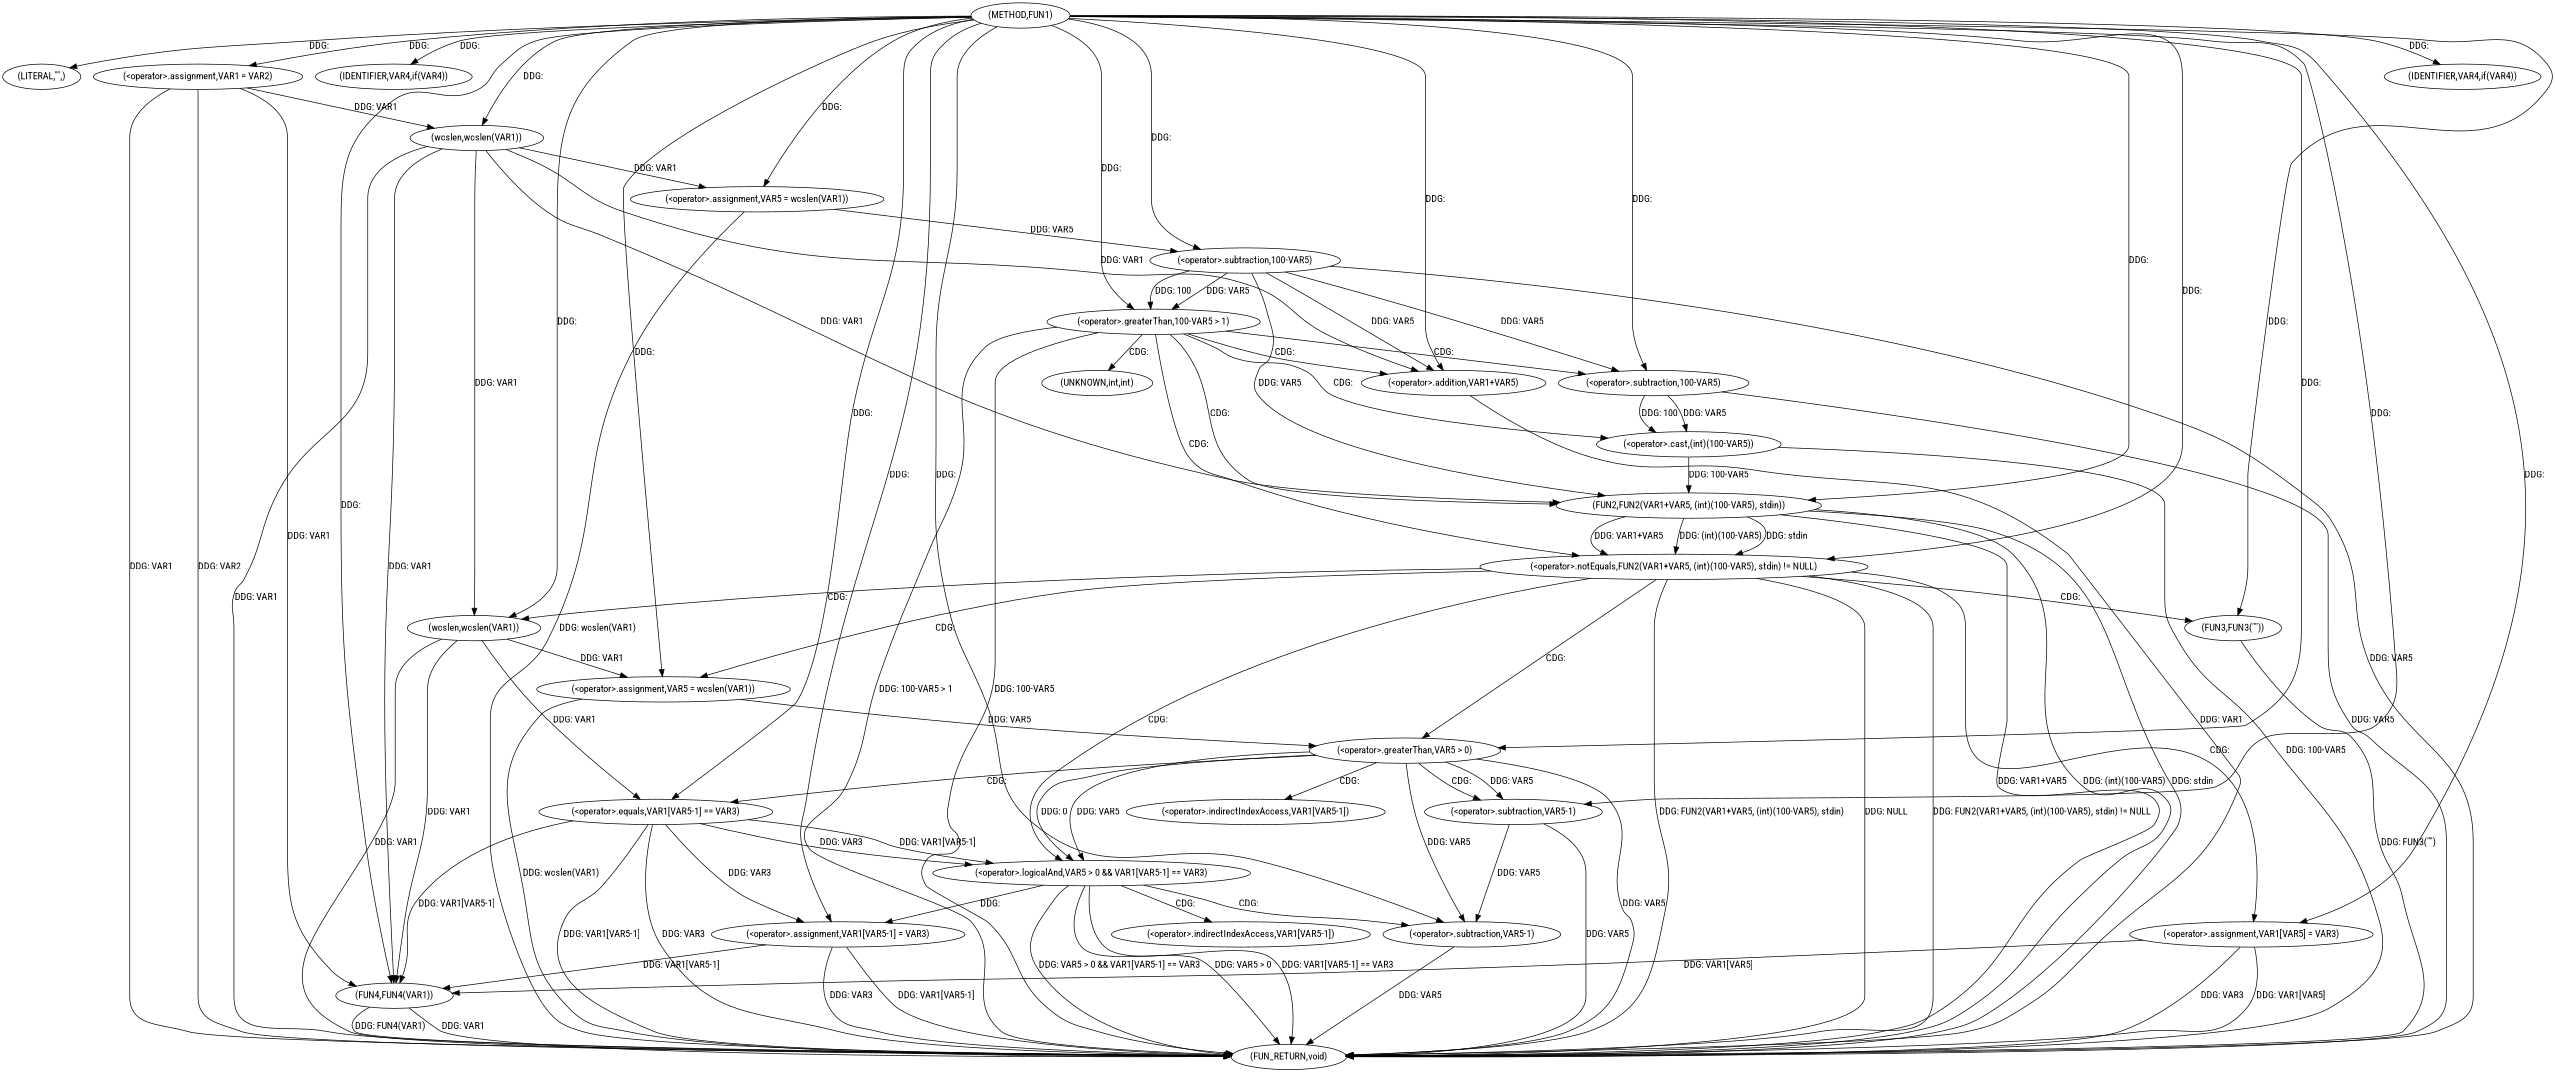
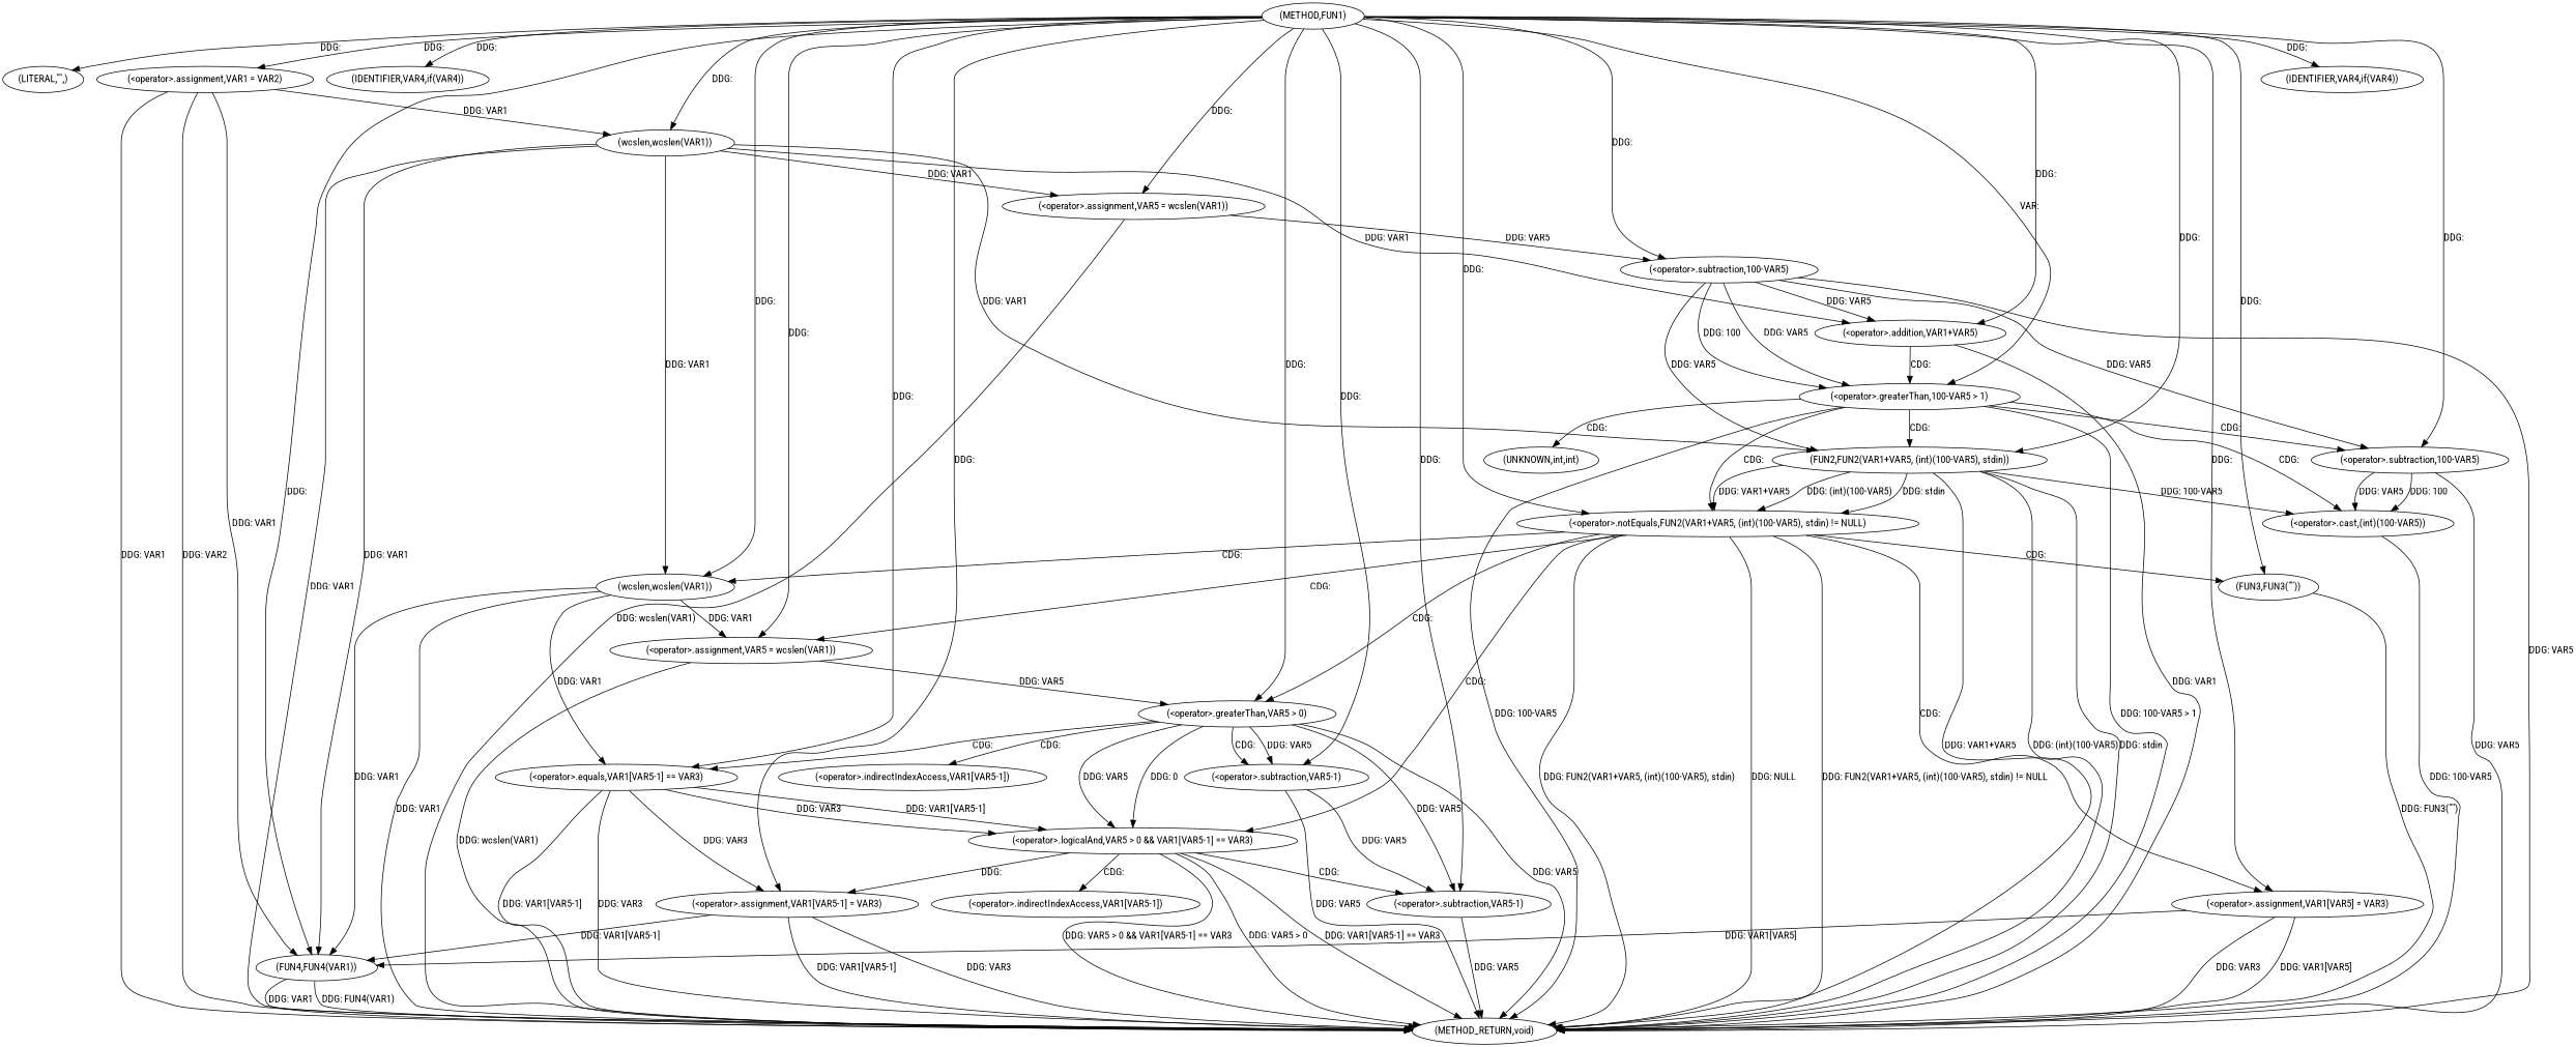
  digraph {
    fontname="Roboto Condensed"
    node [fontname="Roboto Condensed"]
    edge [fontname="Roboto Condensed"]
    n1 [label="(METHOD,FUN1)"]
    n2 [label="(LITERAL,\"\",)"]
    n3 [label="(<operator>.assignment,VAR1 = VAR2)"]
    n4 [label="(IDENTIFIER,VAR4,if(VAR4))"]
    n5 [label="(<operator>.assignment,VAR5 = wcslen(VAR1))"]
    n6 [label="(wcslen,wcslen(VAR1))"]
    n7 [label="(<operator>.greaterThan,100-VAR5 > 1)"]
    n8 [label="(<operator>.subtraction,100-VAR5)"]
    n9 [label="(<operator>.notEquals,FUN2(VAR1+VAR5, (int)(100-VAR5), stdin) != NULL)"]
    n10 [label="(FUN2,FUN2(VAR1+VAR5, (int)(100-VAR5), stdin))"]
    n11 [label="(<operator>.addition,VAR1+VAR5)"]
    n12 [label="(<operator>.subtraction,100-VAR5)"]
    n13 [label="(<operator>.assignment,VAR5 = wcslen(VAR1))"]
    n14 [label="(wcslen,wcslen(VAR1))"]
    n15 [label="(<operator>.greaterThan,VAR5 > 0)"]
    n16 [label="(<operator>.equals,VAR1[VAR5-1] == VAR3)"]
    n17 [label="(<operator>.subtraction,VAR5-1)"]
    n18 [label="(<operator>.assignment,VAR1[VAR5-1] = VAR3)"]
    n19 [label="(<operator>.subtraction,VAR5-1)"]
    n20 [label="(FUN3,FUN3(\"\"))"]
    n21 [label="(<operator>.assignment,VAR1[VAR5] = VAR3)"]
    n22 [label="(IDENTIFIER,VAR4,if(VAR4))"]
    n23 [label="(FUN4,FUN4(VAR1))"]
-   n24 [label="(FUN_RETURN,void)"]
+   n24 [label="(METHOD_RETURN,void)"]
    n25 [label="(<operator>.cast,(int)(100-VAR5))"]
    n26 [label="(UNKNOWN,int,int)"]
    n27 [label="(<operator>.logicalAnd,VAR5 > 0 && VAR1[VAR5-1] == VAR3)"]
    n28 [label="(<operator>.indirectIndexAccess,VAR1[VAR5-1])"]
    n29 [label="(<operator>.indirectIndexAccess,VAR1[VAR5-1])"]
    n1 -> n2 [label="DDG: "]
    n1 -> n3 [label="DDG: "]
    n1 -> n4 [label="DDG: "]
    n1 -> n5 [label="DDG: "]
    n1 -> n6 [label="DDG: "]
-   n1 -> n7 [label="DDG: "]
+   n1 -> n7 [label="VAR: "]
    n1 -> n8 [label="DDG: "]
    n1 -> n9 [label="DDG: "]
    n1 -> n10 [label="DDG: "]
    n1 -> n11 [label="DDG: "]
    n1 -> n12 [label="DDG: "]
    n1 -> n13 [label="DDG: "]
    n1 -> n14 [label="DDG: "]
    n1 -> n15 [label="DDG: "]
    n1 -> n16 [label="DDG: "]
    n1 -> n17 [label="DDG: "]
    n1 -> n18 [label="DDG: "]
    n1 -> n19 [label="DDG: "]
    n1 -> n20 [label="DDG: "]
    n1 -> n21 [label="DDG: "]
    n1 -> n22 [label="DDG: "]
    n1 -> n23 [label="DDG: "]
    n3 -> n6 [label="DDG: VAR1"]
    n3 -> n23 [label="DDG: VAR1"]
    n3 -> n24 [label="DDG: VAR1"]
    n3 -> n24 [label="DDG: VAR2"]
    n5 -> n8 [label="DDG: VAR5"]
    n5 -> n24 [label="DDG: wcslen(VAR1)"]
    n6 -> n5 [label="DDG: VAR1"]
    n6 -> n10 [label="DDG: VAR1"]
    n6 -> n11 [label="DDG: VAR1"]
    n6 -> n14 [label="DDG: VAR1"]
    n6 -> n23 [label="DDG: VAR1"]
    n6 -> n24 [label="DDG: VAR1"]
    n7 -> n9 [label="CDG: "]
    n7 -> n10 [label="CDG: "]
-   n7 -> n11 [label="CDG: "]
+   n11 -> n7 [label="CDG: "]
    n7 -> n12 [label="CDG: "]
    n7 -> n24 [label="DDG: 100-VAR5 > 1"]
    n7 -> n24 [label="DDG: 100-VAR5"]
    n7 -> n25 [label="CDG: "]
    n7 -> n26 [label="CDG: "]
    n8 -> n7 [label="DDG: 100"]
    n8 -> n7 [label="DDG: VAR5"]
    n8 -> n10 [label="DDG: VAR5"]
    n8 -> n11 [label="DDG: VAR5"]
    n8 -> n12 [label="DDG: VAR5"]
    n8 -> n24 [label="DDG: VAR5"]
    n9 -> n13 [label="CDG: "]
    n9 -> n14 [label="CDG: "]
    n9 -> n15 [label="CDG: "]
    n9 -> n20 [label="CDG: "]
    n9 -> n21 [label="CDG: "]
    n9 -> n24 [label="DDG: FUN2(VAR1+VAR5, (int)(100-VAR5), stdin)"]
    n9 -> n24 [label="DDG: NULL"]
    n9 -> n24 [label="DDG: FUN2(VAR1+VAR5, (int)(100-VAR5), stdin) != NULL"]
    n9 -> n27 [label="CDG: "]
    n10 -> n9 [label="DDG: VAR1+VAR5"]
    n10 -> n9 [label="DDG: (int)(100-VAR5)"]
    n10 -> n9 [label="DDG: stdin"]
    n10 -> n24 [label="DDG: VAR1+VAR5"]
    n10 -> n24 [label="DDG: (int)(100-VAR5)"]
    n10 -> n24 [label="DDG: stdin"]
    n11 -> n24 [label="DDG: VAR1"]
    n12 -> n24 [label="DDG: VAR5"]
    n12 -> n25 [label="DDG: 100"]
    n12 -> n25 [label="DDG: VAR5"]
    n13 -> n15 [label="DDG: VAR5"]
    n13 -> n24 [label="DDG: wcslen(VAR1)"]
    n14 -> n13 [label="DDG: VAR1"]
    n14 -> n16 [label="DDG: VAR1"]
    n14 -> n23 [label="DDG: VAR1"]
    n14 -> n24 [label="DDG: VAR1"]
    n15 -> n16 [label="CDG: "]
    n15 -> n17 [label="DDG: VAR5"]
    n15 -> n17 [label="CDG: "]
    n15 -> n19 [label="DDG: VAR5"]
    n15 -> n24 [label="DDG: VAR5"]
    n15 -> n27 [label="DDG: VAR5"]
    n15 -> n27 [label="DDG: 0"]
    n15 -> n28 [label="CDG: "]
    n16 -> n18 [label="DDG: VAR3"]
-   n16 -> n23 [label="DDG: VAR1[VAR5-1]"]
    n16 -> n24 [label="DDG: VAR1[VAR5-1]"]
    n16 -> n24 [label="DDG: VAR3"]
    n16 -> n27 [label="DDG: VAR1[VAR5-1]"]
    n16 -> n27 [label="DDG: VAR3"]
    n17 -> n19 [label="DDG: VAR5"]
    n17 -> n24 [label="DDG: VAR5"]
    n18 -> n23 [label="DDG: VAR1[VAR5-1]"]
    n18 -> n24 [label="DDG: VAR3"]
    n18 -> n24 [label="DDG: VAR1[VAR5-1]"]
    n19 -> n24 [label="DDG: VAR5"]
    n20 -> n24 [label="DDG: FUN3(\"\")"]
    n21 -> n23 [label="DDG: VAR1[VAR5]"]
    n21 -> n24 [label="DDG: VAR3"]
    n21 -> n24 [label="DDG: VAR1[VAR5]"]
    n23 -> n24 [label="DDG: FUN4(VAR1)"]
    n23 -> n24 [label="DDG: VAR1"]
-   n25 -> n10 [label="DDG: 100-VAR5"]
+   n10 -> n25 [label="DDG: 100-VAR5"]
    n25 -> n24 [label="DDG: 100-VAR5"]
    n27 -> n18 [label="DDG: "]
    n27 -> n19 [label="CDG: "]
    n27 -> n24 [label="DDG: VAR5 > 0 && VAR1[VAR5-1] == VAR3"]
    n27 -> n24 [label="DDG: VAR5 > 0"]
    n27 -> n24 [label="DDG: VAR1[VAR5-1] == VAR3"]
    n27 -> n29 [label="CDG: "]
  }
